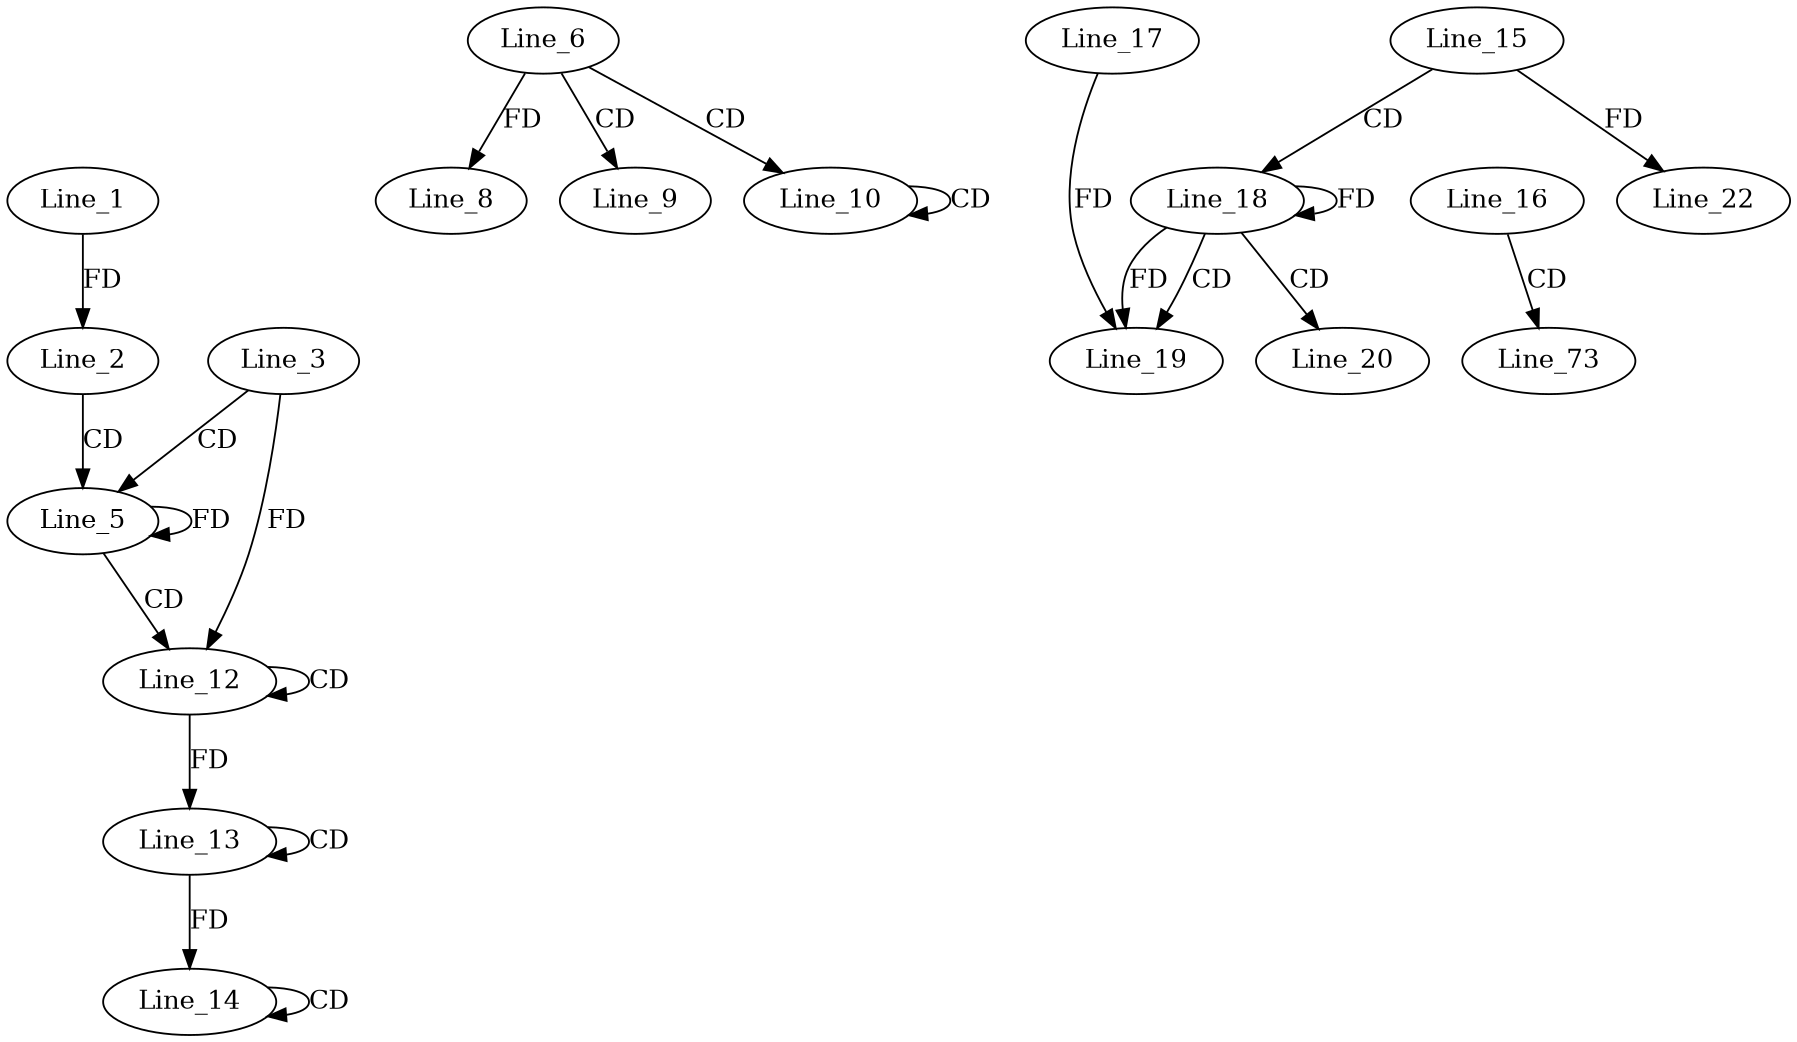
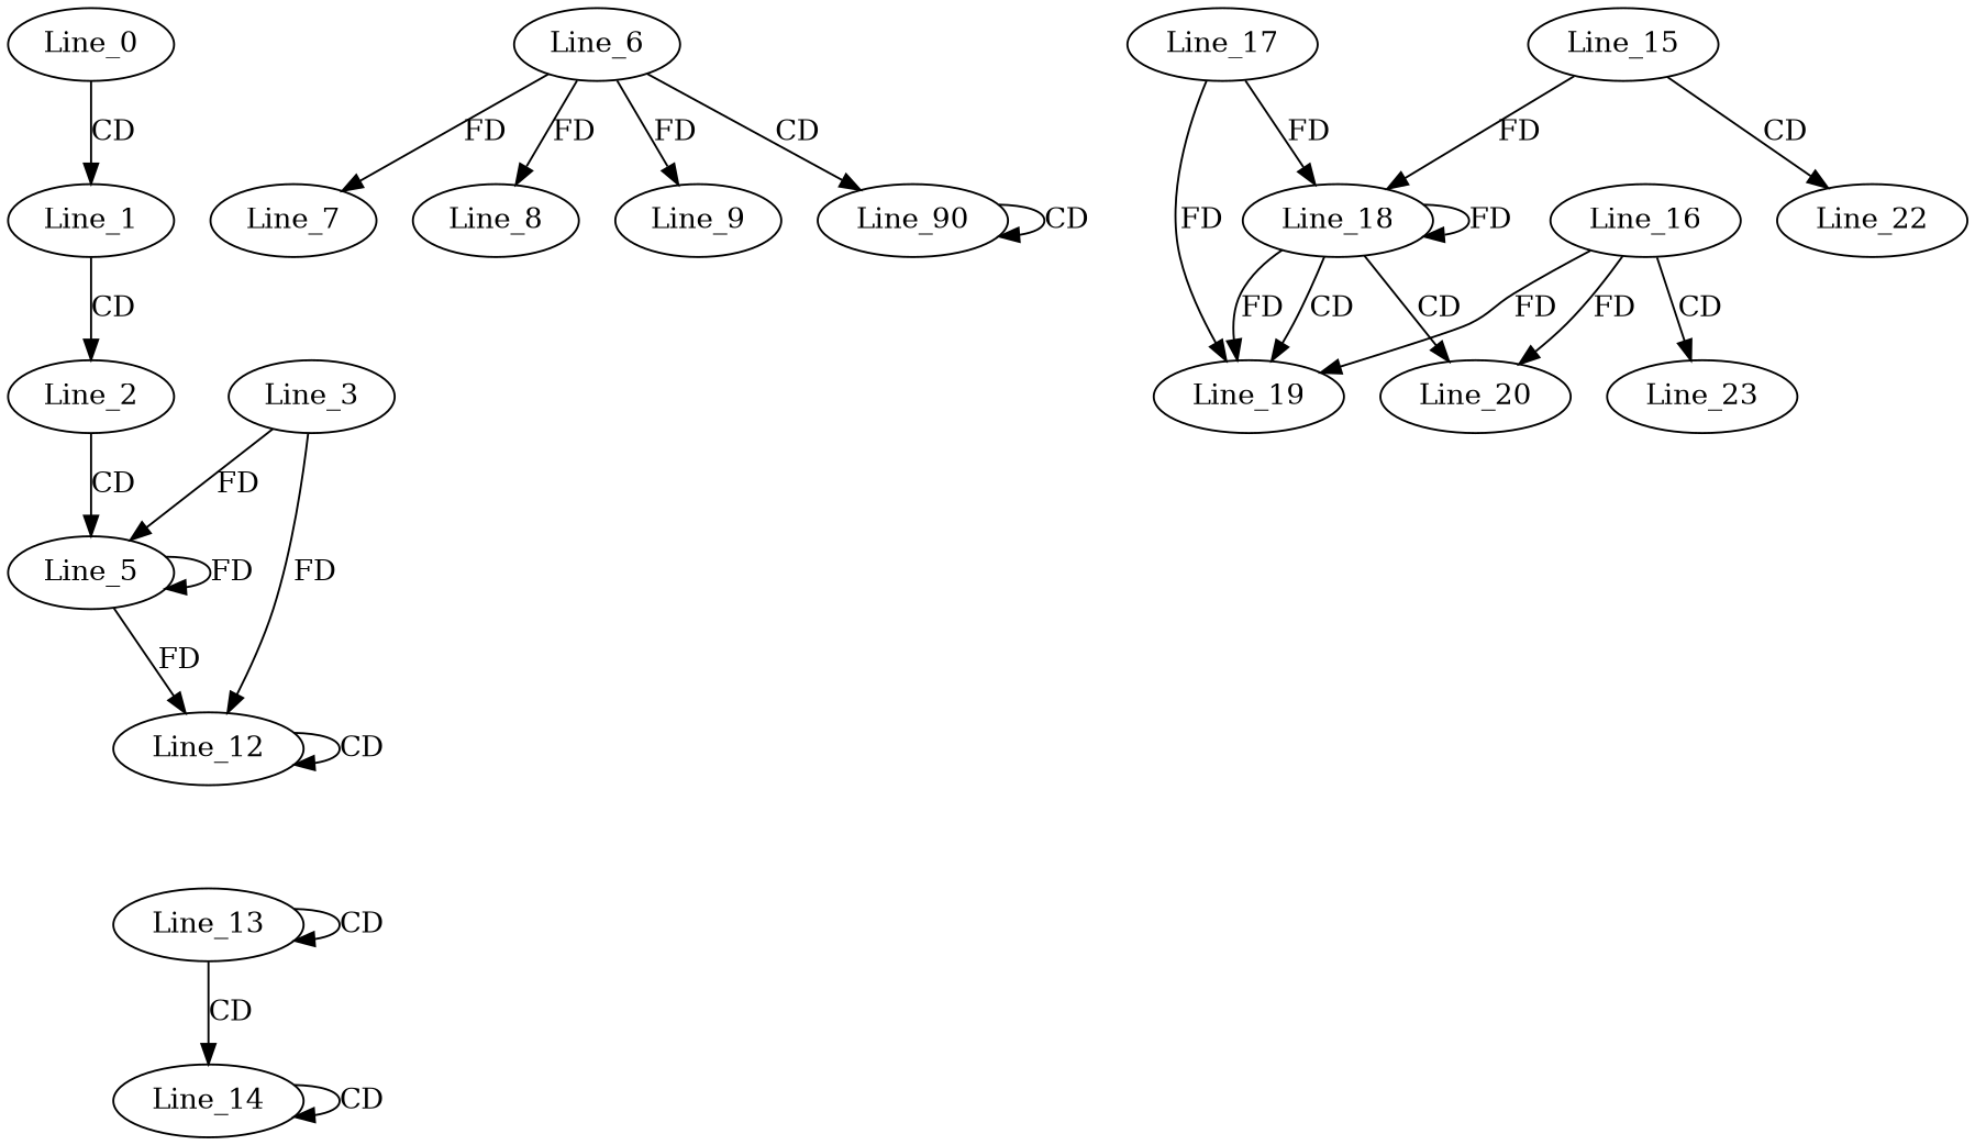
  digraph {
+   Line_0
    Line_1
    Line_2
    Line_5
    Line_3
    Line_12
    Line_13
    Line_6
+   Line_7
    Line_8
    Line_9
-   Line_10
+   Line_10 [label=Line_90]
    Line_14
    Line_18
    Line_19
    Line_20
    Line_17
    Line_15
    Line_22
    Line_16
-   Line_23 [label=Line_73]
-   Line_1 -> Line_2 [label=FD]
+   Line_23
+   Line_0 -> Line_1 [label=CD]
+   Line_1 -> Line_2 [label=CD]
    Line_2 -> Line_5 [label=CD]
    Line_5 -> Line_5 [label=FD]
-   Line_5 -> Line_12 [label=CD]
-   Line_3 -> Line_5 [label=CD]
+   Line_5 -> Line_12 [label=FD]
+   Line_3 -> Line_5 [label=FD]
    Line_3 -> Line_12 [label=FD]
    Line_12 -> Line_12 [label=CD]
-   Line_12 -> Line_13 [label=FD]
    Line_13 -> Line_13 [label=CD]
-   Line_13 -> Line_14 [label=FD]
+   Line_13 -> Line_14 [label=CD]
+   Line_6 -> Line_7 [label=FD]
    Line_6 -> Line_8 [label=FD]
-   Line_6 -> Line_9 [label=CD]
+   Line_6 -> Line_9 [label=FD]
    Line_6 -> Line_10 [label=CD]
    Line_10 -> Line_10 [label=CD]
    Line_14 -> Line_14 [label=CD]
    Line_18 -> Line_18 [label=FD]
    Line_18 -> Line_19 [label=CD]
    Line_18 -> Line_19 [label=FD]
    Line_18 -> Line_20 [label=CD]
+   Line_17 -> Line_18 [label=FD]
    Line_17 -> Line_19 [label=FD]
-   Line_15 -> Line_18 [label=CD]
-   Line_15 -> Line_22 [label=FD]
+   Line_15 -> Line_18 [label=FD]
+   Line_15 -> Line_22 [label=CD]
+   Line_16 -> Line_19 [label=FD]
+   Line_16 -> Line_20 [label=FD]
    Line_16 -> Line_23 [label=CD]
  }
